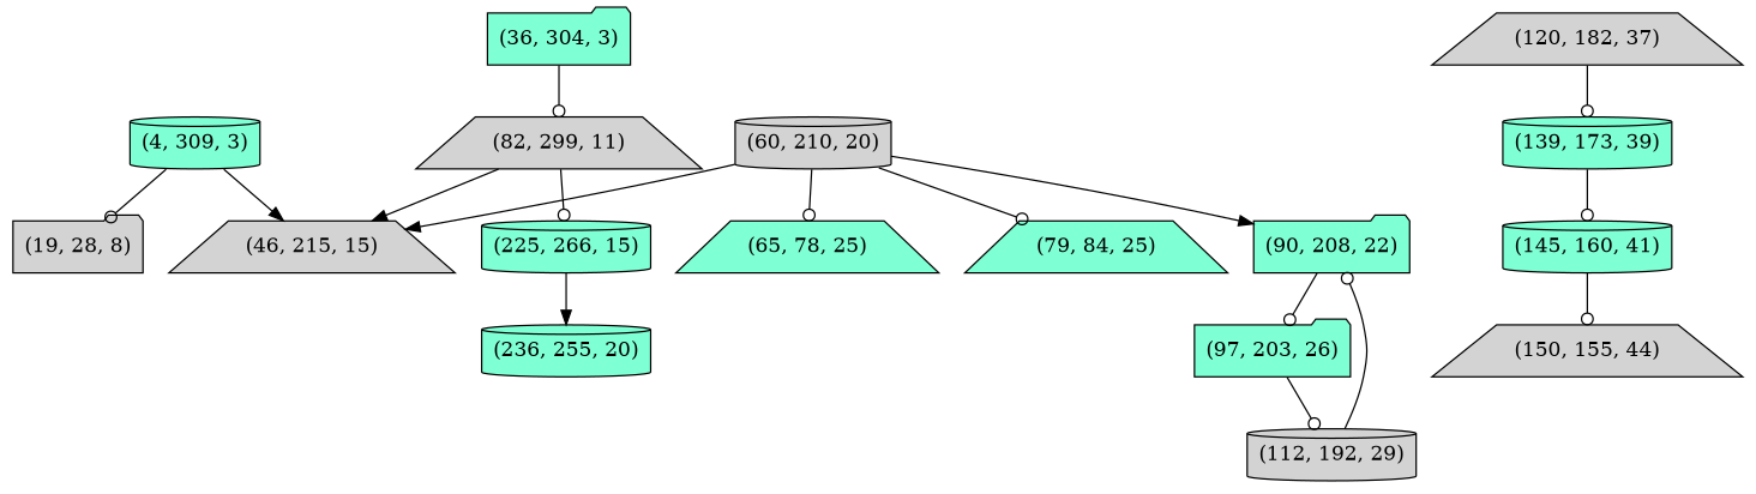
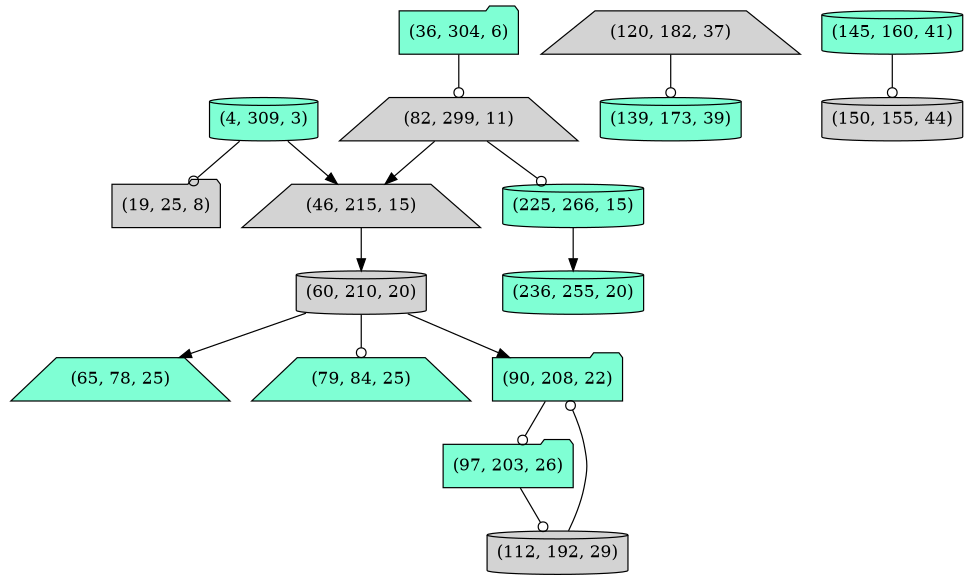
  digraph {
    node [fillcolor=aquamarine shape=cylinder style=filled]
    edge [arrowhead=odot]
-   "(19, 25, 8)" [fillcolor=lightgrey shape=folder label="(19, 28, 8)"]
+   "(19, 25, 8)" [fillcolor=lightgrey shape=folder]
    "(4, 309, 3)"
    "(46, 215, 15)" [fillcolor=lightgrey shape=trapezium]
-   "(36, 304, 6)" [shape=folder label="(36, 304, 3)"]
+   "(36, 304, 6)" [shape=folder]
    n5 [fillcolor=lightgrey label="(82, 299, 11)" shape=trapezium]
    "(225, 266, 15)"
    "(60, 210, 20)" [fillcolor=lightgrey]
    "(236, 255, 20)"
    n9 [label="(65, 78, 25)" shape=trapezium]
    "(79, 84, 25)" [shape=trapezium]
    "(90, 208, 22)" [shape=folder]
    "(97, 203, 26)" [shape=folder]
    "(112, 192, 29)" [fillcolor=lightgrey]
    "(120, 182, 37)" [fillcolor=lightgrey shape=trapezium]
    "(139, 173, 39)"
    "(145, 160, 41)"
-   "(150, 155, 44)" [fillcolor=lightgrey shape=trapezium]
+   "(150, 155, 44)" [fillcolor=lightgrey]
    "(4, 309, 3)" -> "(19, 25, 8)"
    "(4, 309, 3)" -> "(46, 215, 15)" [arrowhead=normal]
-   "(60, 210, 20)" -> "(46, 215, 15)" [arrowhead=normal]
+   "(46, 215, 15)" -> "(60, 210, 20)" [arrowhead=normal]
    "(36, 304, 6)" -> n5
    n5 -> "(46, 215, 15)" [arrowhead=normal]
    n5 -> "(225, 266, 15)"
    "(225, 266, 15)" -> "(236, 255, 20)" [arrowhead=normal]
-   "(60, 210, 20)" -> n9
+   "(60, 210, 20)" -> n9 [arrowhead=normal]
    "(60, 210, 20)" -> "(79, 84, 25)"
    "(60, 210, 20)" -> "(90, 208, 22)" [arrowhead=normal]
    "(90, 208, 22)" -> "(97, 203, 26)"
    "(97, 203, 26)" -> "(112, 192, 29)"
    "(112, 192, 29)" -> "(90, 208, 22)"
    "(120, 182, 37)" -> "(139, 173, 39)"
-   "(139, 173, 39)" -> "(145, 160, 41)"
    "(145, 160, 41)" -> "(150, 155, 44)"
  }
